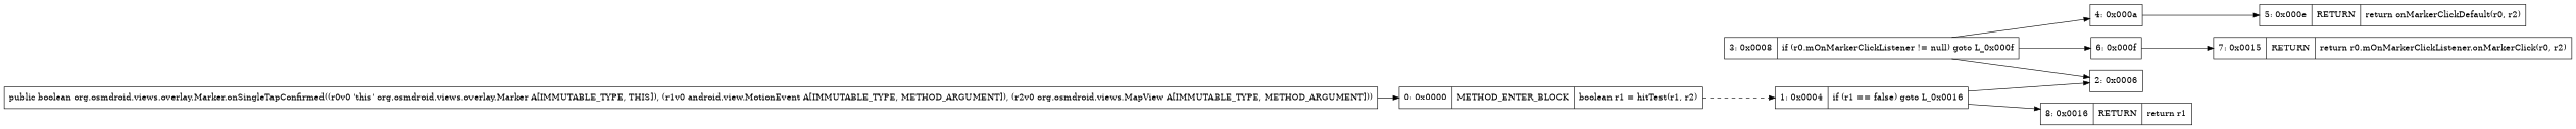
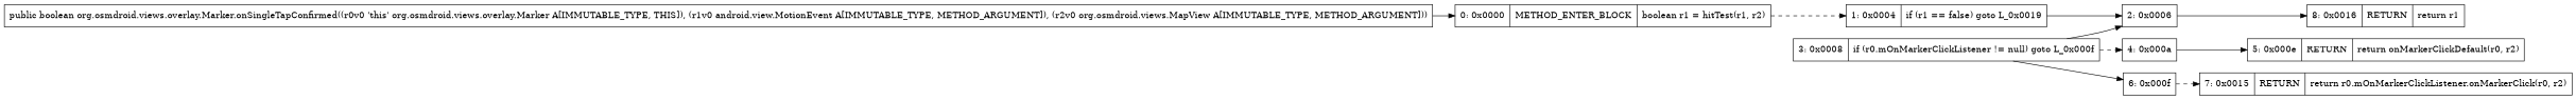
  digraph {
    rankdir=LR
    node [shape=record]
    n1 [label="{0\:\ 0x0000|METHOD_ENTER_BLOCK\l|boolean r1 = hitTest(r1, r2)\l}"]
-   n2 [label="{1\:\ 0x0004|if (r1 == false) goto L_0x0016\l}"]
+   n2 [label="{1\:\ 0x0004|if (r1 == false) goto L_0x0019\l}"]
    n3 [label="{2\:\ 0x0006}"]
    n4 [label="{8\:\ 0x0016|RETURN\l|return r1\l}"]
    n5 [label="{3\:\ 0x0008|if (r0.mOnMarkerClickListener != null) goto L_0x000f\l}"]
    n6 [label="{4\:\ 0x000a}"]
    n7 [label="{6\:\ 0x000f}"]
    n8 [label="{5\:\ 0x000e|RETURN\l|return onMarkerClickDefault(r0, r2)\l}"]
    n9 [label="{7\:\ 0x0015|RETURN\l|return r0.mOnMarkerClickListener.onMarkerClick(r0, r2)\l}"]
    n10 [label="{public boolean org.osmdroid.views.overlay.Marker.onSingleTapConfirmed((r0v0 'this' org.osmdroid.views.overlay.Marker A[IMMUTABLE_TYPE, THIS]), (r1v0 android.view.MotionEvent A[IMMUTABLE_TYPE, METHOD_ARGUMENT]), (r2v0 org.osmdroid.views.MapView A[IMMUTABLE_TYPE, METHOD_ARGUMENT])) }"]
    n1 -> n2 [style=dashed]
    n2 -> n3 [style=solid]
-   n2 -> n4
+   n3 -> n4
    n5 -> n3
-   n5 -> n6 [style=solid]
+   n5 -> n6 [style=dashed]
    n5 -> n7
    n6 -> n8
-   n7 -> n9
+   n7 -> n9 [style=dashed]
    n10 -> n1
  }
